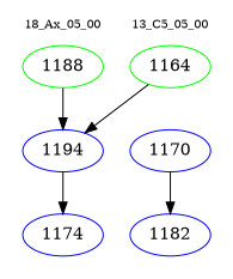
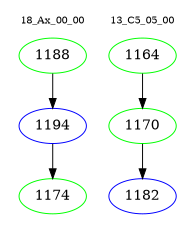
  digraph {
    node [color=blue]
    edge [color=black]
    n1 [color=green label=1188]
    n2 [label=1194]
-   n3 [label=1174]
+   n3 [color=green label=1174]
    n4 [color=green label=1164]
-   n5 [label=1170]
+   n5 [color=green label=1170]
    n6 [label=1182]
    subgraph cluster_1 {
      color=white
      fontsize=10
-     label="18_Ax_05_00"
+     label="18_Ax_00_00"
      n1
      n2
      n3
    }
    subgraph cluster_2 {
      color=white
      fontsize=10
      label="13_C5_05_00"
      n4
      n5
      n6
    }
    n1 -> n2
    n2 -> n3
-   n4 -> n2
+   n4 -> n5
    n5 -> n6
  }
